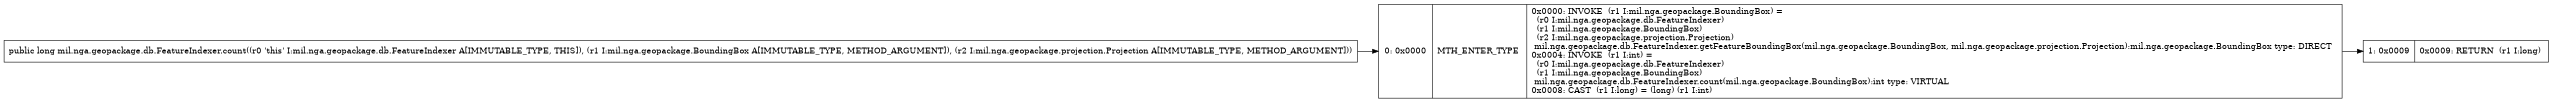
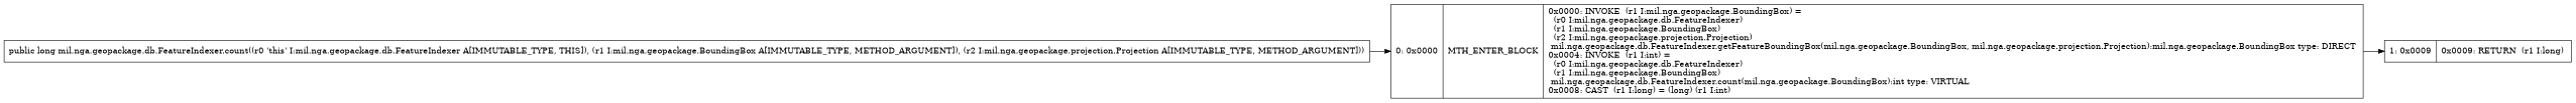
  digraph {
    rankdir=LR
    node [shape=record]
-   n1 [label="{0\:\ 0x0000|MTH_ENTER_TYPE\l|0x0000: INVOKE  (r1 I:mil.nga.geopackage.BoundingBox) = \l  (r0 I:mil.nga.geopackage.db.FeatureIndexer)\l  (r1 I:mil.nga.geopackage.BoundingBox)\l  (r2 I:mil.nga.geopackage.projection.Projection)\l mil.nga.geopackage.db.FeatureIndexer.getFeatureBoundingBox(mil.nga.geopackage.BoundingBox, mil.nga.geopackage.projection.Projection):mil.nga.geopackage.BoundingBox type: DIRECT \l0x0004: INVOKE  (r1 I:int) = \l  (r0 I:mil.nga.geopackage.db.FeatureIndexer)\l  (r1 I:mil.nga.geopackage.BoundingBox)\l mil.nga.geopackage.db.FeatureIndexer.count(mil.nga.geopackage.BoundingBox):int type: VIRTUAL \l0x0008: CAST  (r1 I:long) = (long) (r1 I:int) \l}"]
+   n1 [label="{0\:\ 0x0000|MTH_ENTER_BLOCK\l|0x0000: INVOKE  (r1 I:mil.nga.geopackage.BoundingBox) = \l  (r0 I:mil.nga.geopackage.db.FeatureIndexer)\l  (r1 I:mil.nga.geopackage.BoundingBox)\l  (r2 I:mil.nga.geopackage.projection.Projection)\l mil.nga.geopackage.db.FeatureIndexer.getFeatureBoundingBox(mil.nga.geopackage.BoundingBox, mil.nga.geopackage.projection.Projection):mil.nga.geopackage.BoundingBox type: DIRECT \l0x0004: INVOKE  (r1 I:int) = \l  (r0 I:mil.nga.geopackage.db.FeatureIndexer)\l  (r1 I:mil.nga.geopackage.BoundingBox)\l mil.nga.geopackage.db.FeatureIndexer.count(mil.nga.geopackage.BoundingBox):int type: VIRTUAL \l0x0008: CAST  (r1 I:long) = (long) (r1 I:int) \l}"]
    n2 [label="{1\:\ 0x0009|0x0009: RETURN  (r1 I:long) \l}"]
    n3 [label="{public long mil.nga.geopackage.db.FeatureIndexer.count((r0 'this' I:mil.nga.geopackage.db.FeatureIndexer A[IMMUTABLE_TYPE, THIS]), (r1 I:mil.nga.geopackage.BoundingBox A[IMMUTABLE_TYPE, METHOD_ARGUMENT]), (r2 I:mil.nga.geopackage.projection.Projection A[IMMUTABLE_TYPE, METHOD_ARGUMENT])) }"]
    n1 -> n2
    n3 -> n1
  }
